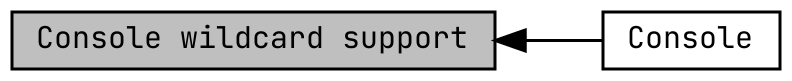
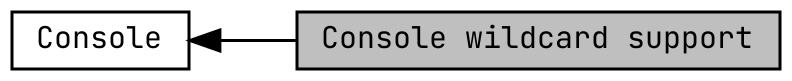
  digraph {
    rankdir=LR
    fontname="JetBrains Mono"
    node [color=black fontname="JetBrains Mono" fontsize=10 shape=box style=filled]
    n1 [fillcolor=grey75 fontcolor=black height=0.2 label="Console wildcard support" width=0.4]
    n2 [fillcolor=white height=0.2 label=Console width=0.4]
-   n1 -> n2 [dir=back fontname="JetBrains Mono" fontsize=10 labelfontname=Helvetica labelfontsize=10 shape=plaintext style=solid]
+   n2 -> n1 [dir=back fontname="JetBrains Mono" fontsize=10 labelfontname=Helvetica labelfontsize=10 shape=plaintext style=solid]
  }
